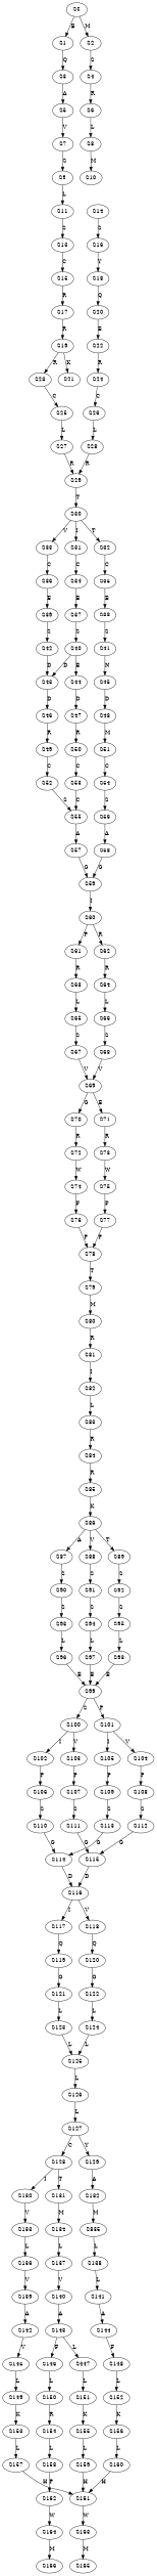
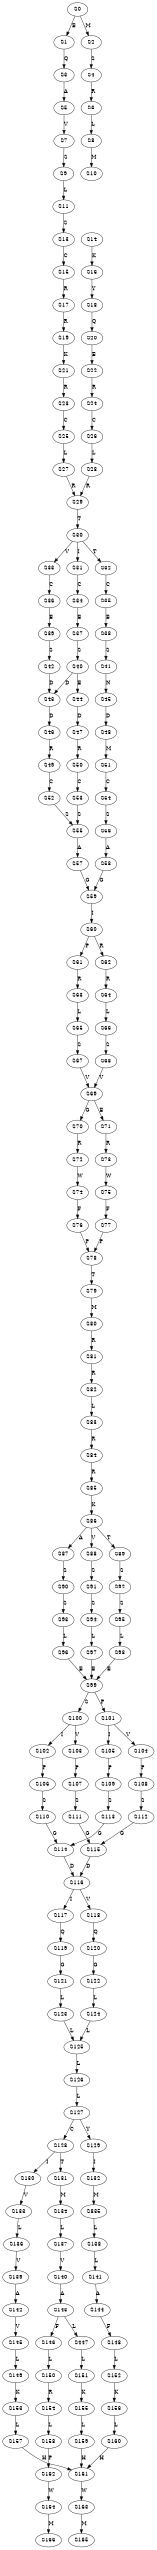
  strict digraph {
    S0
    S1
    S2
    S3
    S4
    S5
    S6
    S7
    S8
    S9
    S10
    S11
    S13
    S15
    S14
    S16
    S17
    S18
    S19
    S20
    S21
    S22
    S23
    S24
    S25
    S26
    S27
    S28
    S29
    S30
    S31
    S32
    S33
    S34
    S35
    S36
    S37
    S38
    S39
    S40
    S41
    S42
    S43
    S44
    S45
    S46
    S47
    S48
    S49
    S50
    S51
    S52
    S53
    S54
    S55
    S56
    S57
    S58
    S59
    S60
    S61
    S62
    S63
    S64
    S65
    S66
    S67
    S68
    S69
    S70
    S71
    S72
    S73
    S74
    S75
    S76
    S77
    S78
    S79
    S80
    S81
    S82
    S83
    S84
    S85
    S86
    S87
    S88
    S89
    S90
    S91
    S92
    S93
    S94
    S95
    S96
    S97
    S98
    S99
    S100
    S101
    S102
    S103
    S104
    S105
    S106
    S107
    S108
    S109
    S110
    S111
    S112
    S113
    S114
    S115
    S116
    S117
    S118
    S119
    S120
    S121
    S122
    S123
    S124
    S125
    S126
    S127
    S128
    S129
    S130
    S131
    S132
    S133
    S134
    n135 [label=S835]
    S136
    S137
    S138
    S139
    S140
    S141
    S142
    S143
    S144
    S145
    S146
    n147 [label=S447]
    S148
    S149
    S150
    S151
    S152
    S153
    S154
    S155
    S156
    S157
    S158
    S159
    S160
    S161
    S162
    S163
    S164
    S165
    S166
    S0 -> S1 [label=E]
    S0 -> S2 [label=M]
    S1 -> S3 [label=Q]
    S2 -> S4 [label=S]
    S3 -> S5 [label=A]
    S4 -> S6 [label=R]
    S5 -> S7 [label=V]
    S6 -> S8 [label=L]
    S7 -> S9 [label=S]
    S8 -> S10 [label=M]
    S9 -> S11 [label=L]
    S11 -> S13 [label=S]
    S13 -> S15 [label=C]
    S15 -> S17 [label=R]
-   S14 -> S16 [label=S]
+   S14 -> S16 [label=K]
    S16 -> S18 [label=Y]
    S17 -> S19 [label=R]
    S18 -> S20 [label=Q]
    S19 -> S21 [label=K]
    S20 -> S22 [label=E]
-   S19 -> S23 [label=R]
+   S21 -> S23 [label=R]
    S22 -> S24 [label=R]
    S23 -> S25 [label=C]
    S24 -> S26 [label=C]
    S25 -> S27 [label=L]
    S26 -> S28 [label=L]
    S27 -> S29 [label=R]
    S28 -> S29 [label=R]
    S29 -> S30 [label=T]
    S30 -> S31 [label=I]
    S30 -> S32 [label=T]
    S30 -> S33 [label=V]
    S31 -> S34 [label=C]
    S32 -> S35 [label=C]
    S33 -> S36 [label=C]
    S34 -> S37 [label=E]
    S35 -> S38 [label=E]
    S36 -> S39 [label=E]
    S37 -> S40 [label=S]
    S38 -> S41 [label=S]
    S39 -> S42 [label=S]
    S40 -> S43 [label=D]
    S40 -> S44 [label=E]
    S41 -> S45 [label=N]
    S42 -> S43 [label=D]
    S43 -> S46 [label=D]
    S44 -> S47 [label=D]
    S45 -> S48 [label=D]
    S46 -> S49 [label=R]
    S47 -> S50 [label=R]
    S48 -> S51 [label=M]
    S49 -> S52 [label=C]
    S50 -> S53 [label=C]
    S51 -> S54 [label=C]
    S52 -> S55 [label=S]
-   S53 -> S55 [label=C]
+   S53 -> S55 [label=S]
    S54 -> S56 [label=S]
    S55 -> S57 [label=A]
    S56 -> S58 [label=A]
    S57 -> S59 [label=G]
    S58 -> S59 [label=G]
    S59 -> S60 [label=I]
    S60 -> S61 [label=P]
    S60 -> S62 [label=R]
    S61 -> S63 [label=R]
    S62 -> S64 [label=R]
    S63 -> S65 [label=L]
    S64 -> S66 [label=L]
    S65 -> S67 [label=S]
    S66 -> S68 [label=S]
    S67 -> S69 [label=V]
    S68 -> S69 [label=V]
    S69 -> S70 [label=G]
    S69 -> S71 [label=E]
    S70 -> S72 [label=R]
    S71 -> S73 [label=R]
    S72 -> S74 [label=W]
    S73 -> S75 [label=W]
    S74 -> S76 [label=F]
    S75 -> S77 [label=F]
    S76 -> S78 [label=P]
    S77 -> S78 [label=P]
    S78 -> S79 [label=T]
    S79 -> S80 [label=M]
    S80 -> S81 [label=R]
-   S81 -> S82 [label=I]
+   S81 -> S82 [label=R]
    S82 -> S83 [label=L]
    S83 -> S84 [label=R]
    S84 -> S85 [label=R]
    S85 -> S86 [label=K]
    S86 -> S87 [label=A]
    S86 -> S88 [label=V]
    S86 -> S89 [label=T]
    S87 -> S90 [label=S]
    S88 -> S91 [label=S]
    S89 -> S92 [label=S]
    S90 -> S93 [label=S]
    S91 -> S94 [label=S]
    S92 -> S95 [label=S]
    S93 -> S96 [label=L]
    S94 -> S97 [label=L]
    S95 -> S98 [label=L]
    S96 -> S99 [label=E]
    S97 -> S99 [label=E]
    S98 -> S99 [label=E]
    S99 -> S100 [label=S]
    S99 -> S101 [label=P]
    S100 -> S102 [label=I]
    S100 -> S103 [label=V]
    S101 -> S104 [label=V]
    S101 -> S105 [label=I]
    S102 -> S106 [label=P]
    S103 -> S107 [label=P]
    S104 -> S108 [label=P]
    S105 -> S109 [label=P]
    S106 -> S110 [label=S]
    S107 -> S111 [label=S]
    S108 -> S112 [label=S]
    S109 -> S113 [label=S]
    S110 -> S114 [label=G]
    S111 -> S115 [label=G]
    S112 -> S115 [label=G]
    S113 -> S114 [label=G]
    S114 -> S116 [label=D]
    S115 -> S116 [label=D]
    S116 -> S117 [label=I]
    S116 -> S118 [label=V]
    S117 -> S119 [label=Q]
    S118 -> S120 [label=Q]
    S119 -> S121 [label=G]
    S120 -> S122 [label=G]
    S121 -> S123 [label=L]
    S122 -> S124 [label=L]
    S123 -> S125 [label=L]
    S124 -> S125 [label=L]
    S125 -> S126 [label=L]
    S126 -> S127 [label=L]
    S127 -> S128 [label=C]
    S127 -> S129 [label=Y]
    S128 -> S130 [label=I]
    S128 -> S131 [label=T]
-   S129 -> S132 [label=A]
+   S129 -> S132 [label=I]
    S130 -> S133 [label=V]
    S131 -> S134 [label=M]
    S132 -> n135 [label=M]
    S133 -> S136 [label=L]
    S134 -> S137 [label=L]
    n135 -> S138 [label=L]
    S136 -> S139 [label=V]
    S137 -> S140 [label=V]
    S138 -> S141 [label=L]
    S139 -> S142 [label=A]
    S140 -> S143 [label=A]
    S141 -> S144 [label=A]
    S142 -> S145 [label=V]
    S143 -> S146 [label=F]
    S143 -> n147 [label=L]
    S144 -> S148 [label=F]
    S145 -> S149 [label=L]
    S146 -> S150 [label=L]
    n147 -> S151 [label=L]
    S148 -> S152 [label=L]
    S149 -> S153 [label=K]
    S150 -> S154 [label=R]
    S151 -> S155 [label=K]
    S152 -> S156 [label=K]
    S153 -> S157 [label=L]
    S154 -> S158 [label=L]
    S155 -> S159 [label=L]
    S156 -> S160 [label=L]
    S157 -> S161 [label=H]
    S158 -> S162 [label=P]
    S159 -> S161 [label=H]
    S160 -> S161 [label=H]
    S161 -> S163 [label=W]
    S162 -> S164 [label=W]
    S163 -> S165 [label=M]
    S164 -> S166 [label=M]
  }
